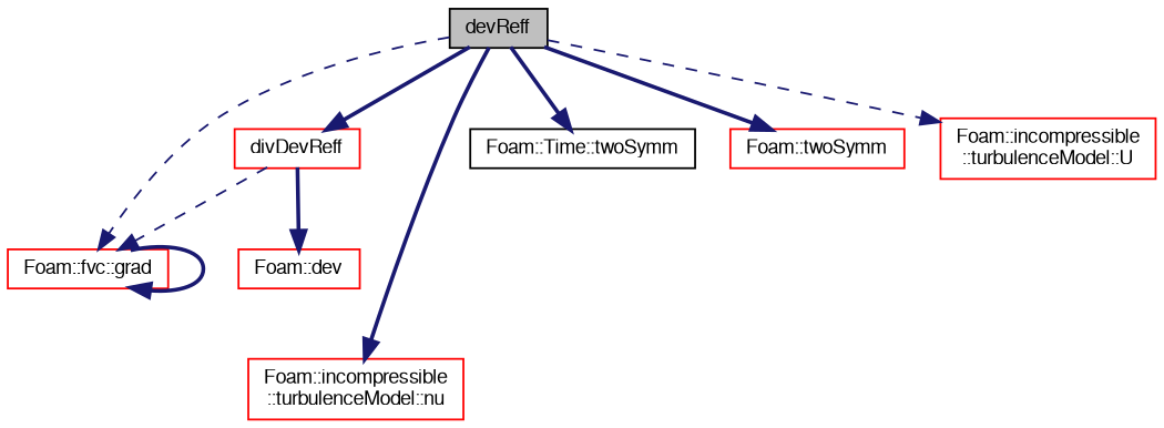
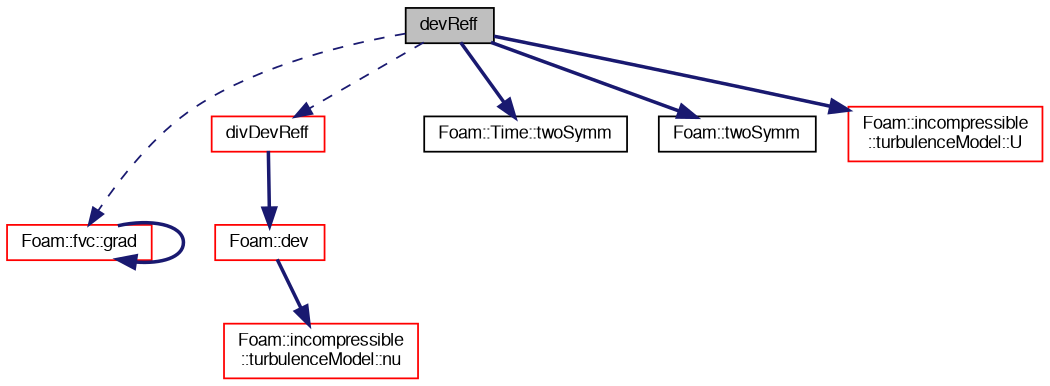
  digraph {
    rankdir=TB
    node [color=red fontname=FreeSans fontsize=10 shape=record]
    edge [color=midnightblue fontname=FreeSans fontsize=10 labelfontname=FreeSans labelfontsize=10 style=bold]
    n1 [color=black fillcolor=grey75 fontcolor=black height=0.2 label=devReff style=filled width=0.4]
    n2 [height=0.2 label=divDevReff width=0.4]
    n3 [height=0.2 label="Foam::fvc::grad" width=0.4]
    n4 [height=0.2 label="Foam::incompressible\l::turbulenceModel::nu" width=0.4]
    n5 [color=black height=0.2 label="Foam::Time::twoSymm" width=0.4]
-   n6 [height=0.2 label="Foam::twoSymm" width=0.4]
+   n6 [color=black height=0.2 label="Foam::twoSymm" width=0.4]
    n7 [height=0.2 label="Foam::incompressible\l::turbulenceModel::U" width=0.4]
    n8 [height=0.2 label="Foam::dev" width=0.4]
-   n1 -> n2
+   n1 -> n2 [style=dashed]
    n1 -> n3 [style=dashed]
-   n1 -> n4
+   n8 -> n4
    n1 -> n5
    n1 -> n6
-   n1 -> n7 [style=dashed]
-   n2 -> n3 [style=dashed]
+   n1 -> n7
    n2 -> n8
    n3 -> n3
  }
